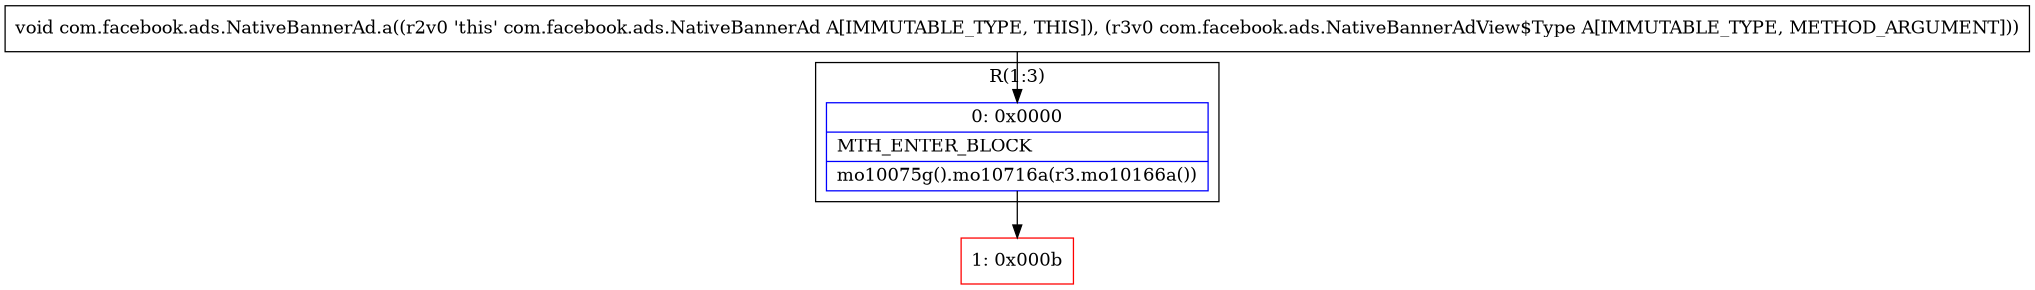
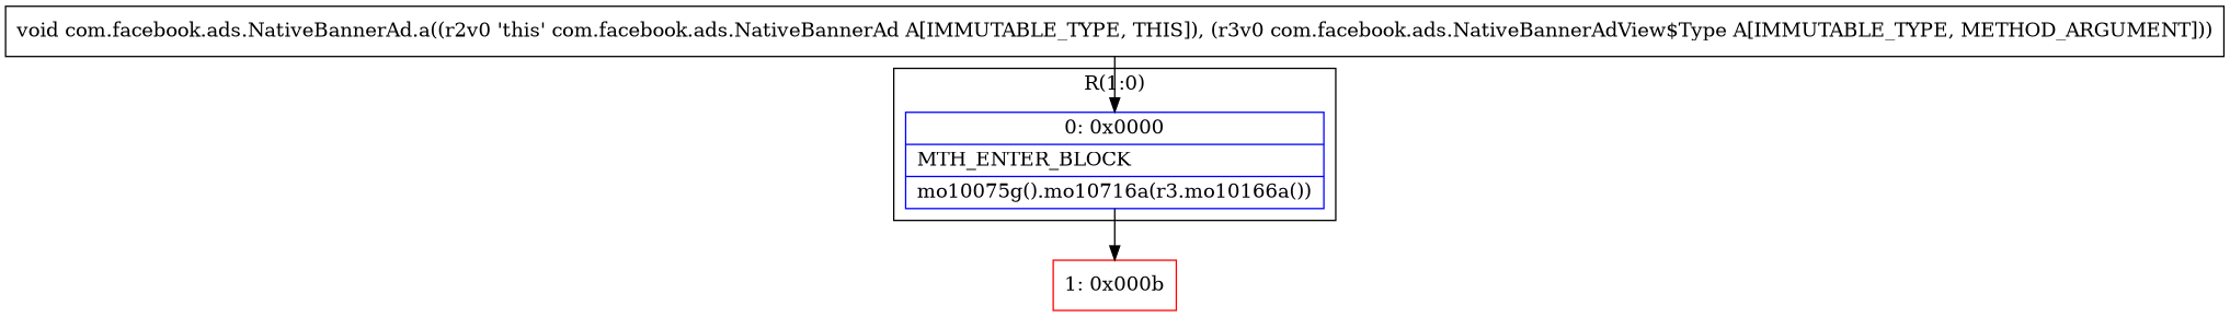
  digraph {
    node [shape=record]
    n1 [color=blue label="{0\:\ 0x0000|MTH_ENTER_BLOCK\l|mo10075g().mo10716a(r3.mo10166a())\l}"]
    n2 [color=red label="{1\:\ 0x000b}"]
    n3 [label="{void com.facebook.ads.NativeBannerAd.a((r2v0 'this' com.facebook.ads.NativeBannerAd A[IMMUTABLE_TYPE, THIS]), (r3v0 com.facebook.ads.NativeBannerAdView$Type A[IMMUTABLE_TYPE, METHOD_ARGUMENT])) }"]
    subgraph cluster_1 {
-     label="R(1:3)"
+     label="R(1:0)"
      n1
    }
    n1 -> n2
    n3 -> n1
  }
